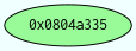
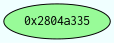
  digraph {
    bgcolor=azure
    fontname=Courier
    fontsize=8
    splines=ortho
    rankdir=LR
-   n1 [color=black fillcolor=palegreen fontname=Courier label="0x0804a335" style=filled]
+   n1 [color=black fillcolor=palegreen fontname=Courier label="0x2804a335" style=filled]
  }
